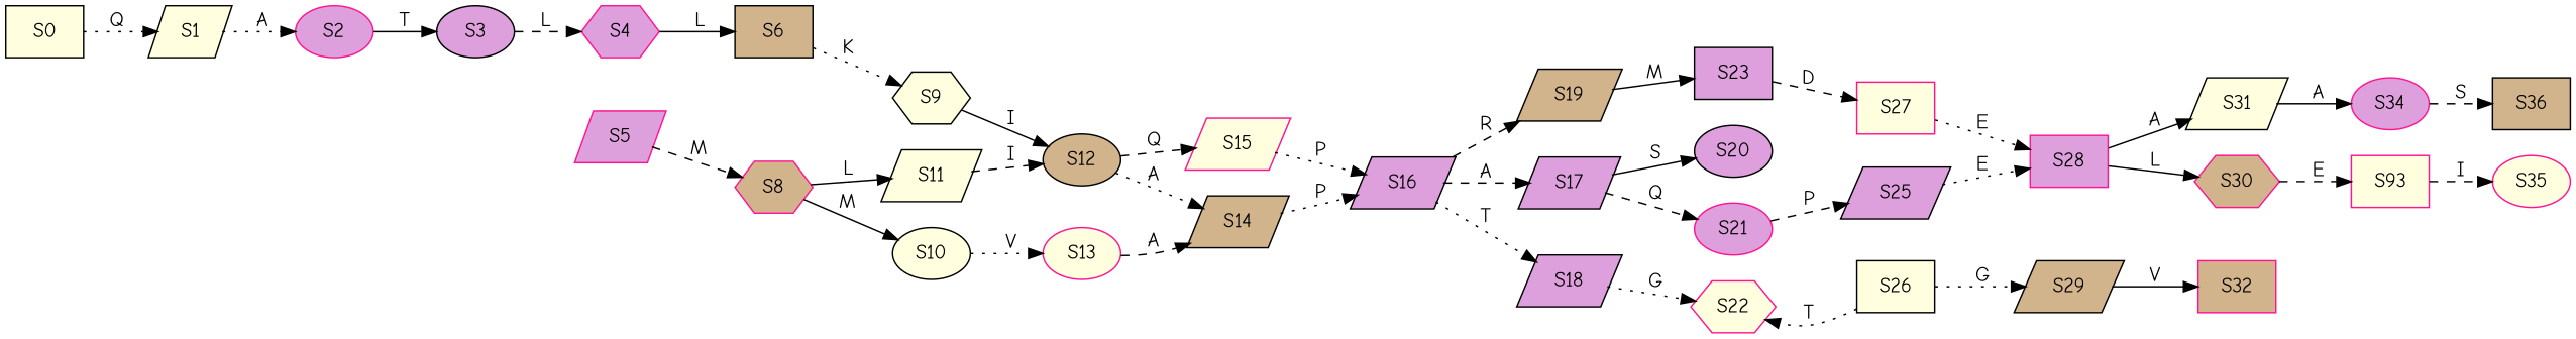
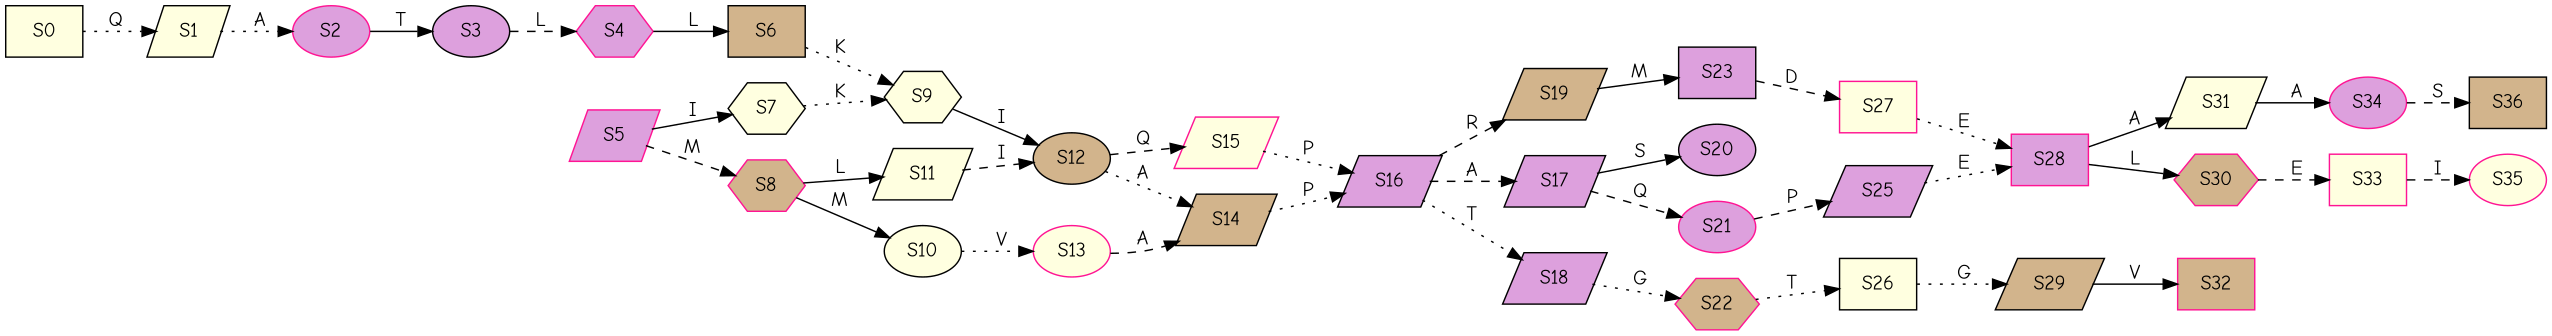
  strict digraph {
    fontname="Comic Neue"
    rankdir=LR
    node [color=black fillcolor=lightyellow fontname="Comic Neue" shape=parallelogram style=filled]
    edge [fontname="Comic Neue" style=dotted]
    S0 [shape=box]
    S1
    S2 [color=deeppink fillcolor=plum shape=ellipse]
    S3 [fillcolor=plum shape=ellipse]
    S4 [color=deeppink fillcolor=plum shape=hexagon]
    S6 [fillcolor=tan shape=box]
    S5 [color=deeppink fillcolor=plum]
+   S7 [shape=hexagon]
    S8 [color=deeppink fillcolor=tan shape=hexagon]
    S9 [shape=hexagon]
    S10 [shape=ellipse]
    S11
    S12 [fillcolor=tan shape=ellipse]
    S13 [color=deeppink shape=ellipse]
    S14 [fillcolor=tan]
    S15 [color=deeppink]
    S16 [fillcolor=plum]
    S17 [fillcolor=plum]
    S18 [fillcolor=plum]
    S19 [fillcolor=tan]
    S20 [fillcolor=plum shape=ellipse]
    S21 [color=deeppink fillcolor=plum shape=ellipse]
-   S22 [color=deeppink shape=hexagon]
+   S22 [color=deeppink fillcolor=tan shape=hexagon]
    S23 [fillcolor=plum shape=box]
    S25 [fillcolor=plum]
    S26 [shape=box]
    S27 [color=deeppink shape=box]
    S28 [color=deeppink fillcolor=plum shape=box]
    S29 [fillcolor=tan]
    S30 [color=deeppink fillcolor=tan shape=hexagon]
    S31
    S32 [color=deeppink fillcolor=tan shape=box]
-   S33 [color=deeppink shape=box label=S93]
+   S33 [color=deeppink shape=box]
    S34 [color=deeppink fillcolor=plum shape=ellipse]
    S35 [color=deeppink shape=ellipse]
    S36 [fillcolor=tan shape=box]
    S0 -> S1 [label=Q]
    S1 -> S2 [label=A]
    S2 -> S3 [label=T style=solid]
    S3 -> S4 [label=L style=dashed]
    S4 -> S6 [label=L style=solid]
    S6 -> S9 [label=K]
+   S5 -> S7 [label=I style=solid]
    S5 -> S8 [label=M style=dashed]
+   S7 -> S9 [label=K]
    S8 -> S10 [label=M style=solid]
    S8 -> S11 [label=L style=solid]
    S9 -> S12 [label=I style=solid]
    S10 -> S13 [label=V]
    S11 -> S12 [label=I style=dashed]
    S12 -> S14 [label=A]
    S12 -> S15 [label=Q style=dashed]
    S13 -> S14 [label=A style=dashed]
    S14 -> S16 [label=P]
    S15 -> S16 [label=P]
    S16 -> S17 [label=A style=dashed]
    S16 -> S18 [label=T]
    S16 -> S19 [label=R style=dashed]
    S17 -> S20 [label=S style=solid]
    S17 -> S21 [label=Q style=dashed]
    S18 -> S22 [label=G]
    S19 -> S23 [label=M style=solid]
    S21 -> S25 [label=P style=dashed]
-   S26 -> S22 [label=T]
+   S22 -> S26 [label=T]
    S23 -> S27 [label=D style=dashed]
    S25 -> S28 [label=E]
    S26 -> S29 [label=G]
    S27 -> S28 [label=E]
    S28 -> S30 [label=L style=solid]
    S28 -> S31 [label=A style=solid]
    S29 -> S32 [label=V style=solid]
    S30 -> S33 [label=E style=dashed]
    S31 -> S34 [label=A style=solid]
    S33 -> S35 [label=I style=dashed]
    S34 -> S36 [label=S style=dashed]
  }
